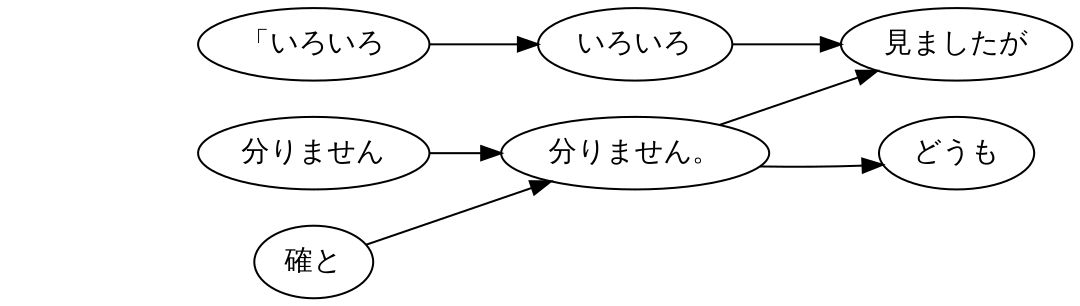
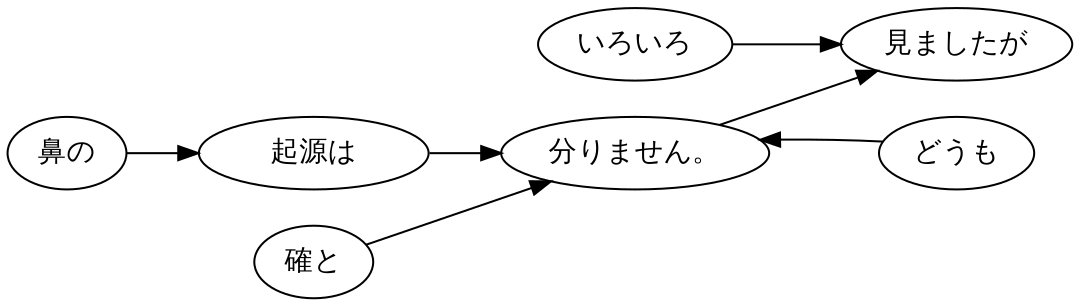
  digraph {
    fontname=Nunito
    rankdir=LR
    node [fontname=Nunito]
    edge [fontname=Nunito]
-   n1 [label="「いろいろ"]
    n2 [label="いろいろ"]
    n3 [label="見ましたが"]
    n4 [label="分りません。"]
-   n6 [label="分りません"]
+   n5 [label="鼻の"]
+   n6 [label="起源は"]
    n7 [label="どうも"]
    n8 [label="確と"]
-   n1 -> n2
    n2 -> n3
    n4 -> n3
+   n5 -> n6
    n6 -> n4
-   n4 -> n7
+   n7 -> n4
    n8 -> n4
  }
